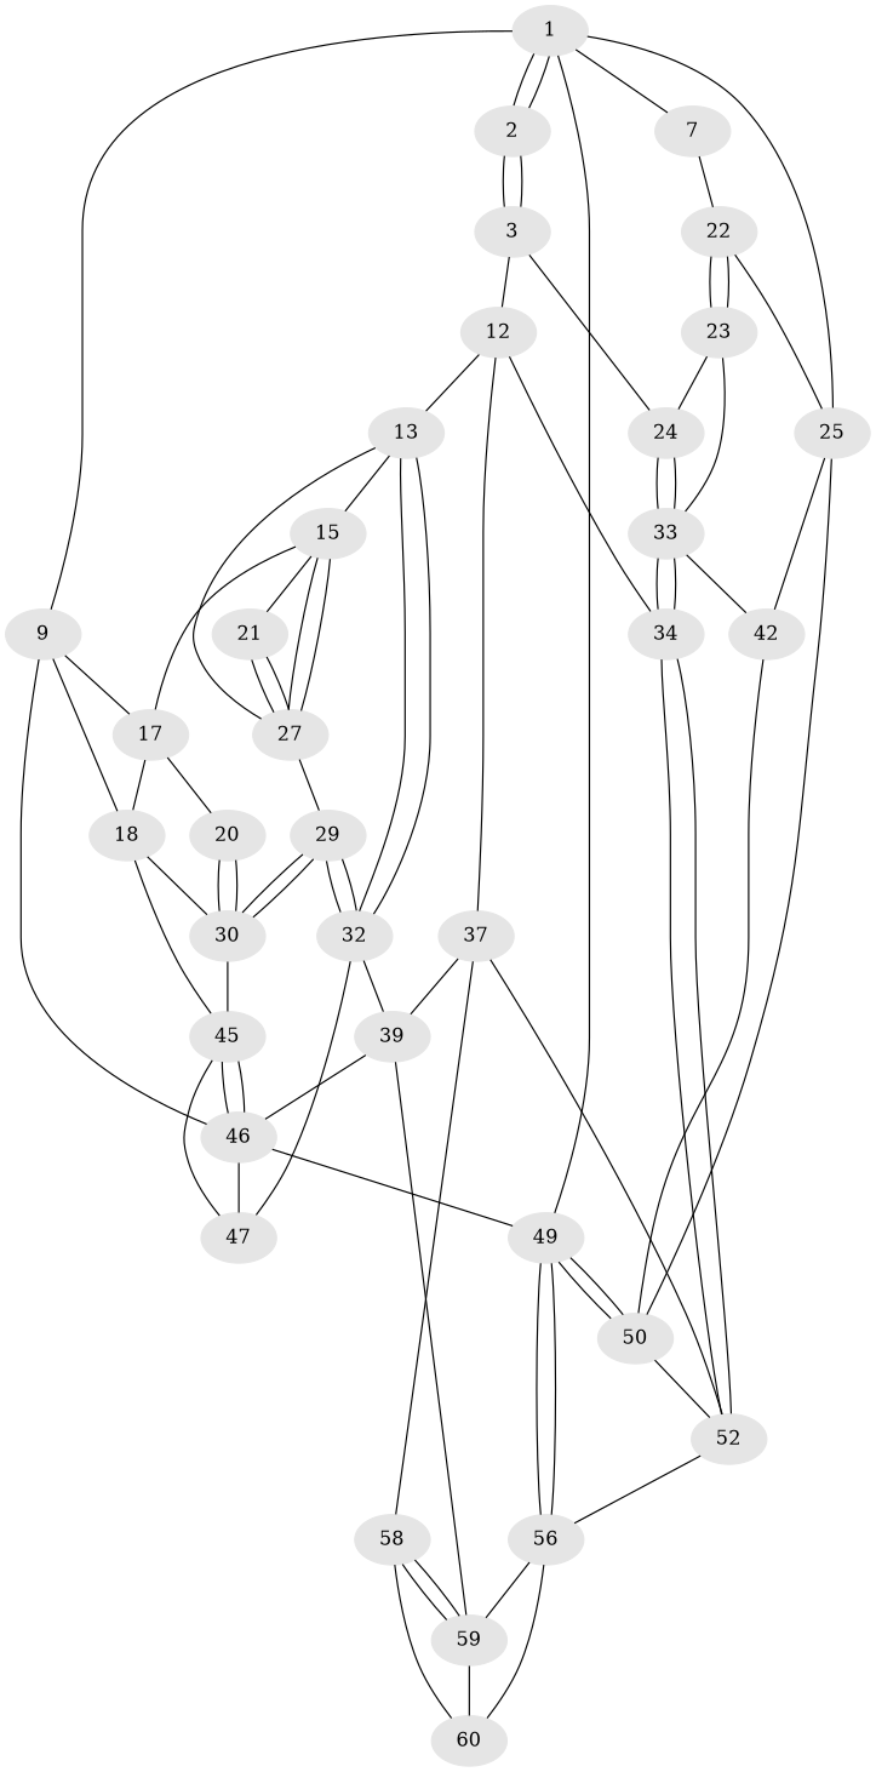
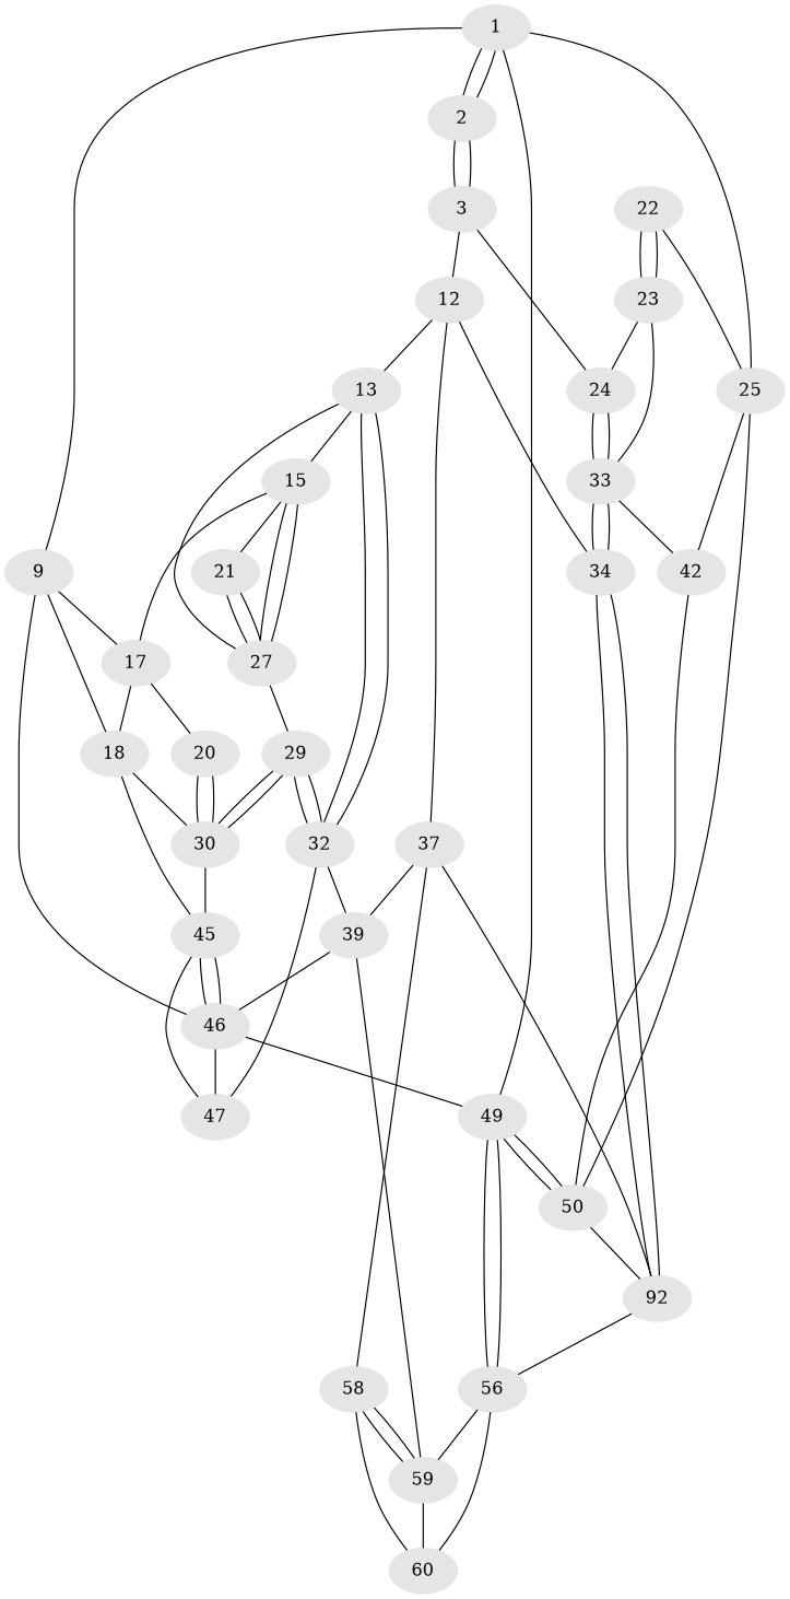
  graph {
    node [color=gray90 style=filled]
    1 [super="+6"]
    2
-   7 [super="+8"]
    9 [super="+10"]
    25 [super="+41"]
    49
    3 [super="+11"]
    22 [super="+26"]
    17 [super="+19"]
    18 [super="+44"]
    46 [super="+54"]
    42
    50 [super="+51"]
    56 [super="+57"]
    12 [super="+35"]
    24
    13 [super="+14"]
    34
    37 [super="+38"]
    33 [super="+36"]
    23 [super="+31"]
    20
    30 [super="+43"]
    45 [super="+48"]
    47
    15 [super="+16"]
    27 [super="+28"]
    32 [super="+40"]
-   52 [super="+53"]
+   52 [super="+53" label=92]
    39 [super="+55"]
    58
    21
    29
    59 [super="+61"]
    60
    1 -- 2
    1 -- 2
-   1 -- 7
    1 -- 9
    1 -- 25
    1 -- 49
    2 -- 3
    2 -- 3
-   7 -- 22
    9 -- 17
    9 -- 18
    9 -- 46
    25 -- 42
    25 -- 50
    49 -- 50
    49 -- 50
    49 -- 56
    49 -- 56
    3 -- 12
    3 -- 24
    22 -- 25
    22 -- 23 [weight=2]
    22 -- 23
    17 -- 18
    17 -- 20
    18 -- 30
    18 -- 45
    46 -- 49
    46 -- 47
    42 -- 50
    50 -- 52
    56 -- 59
    56 -- 60
    12 -- 13
    12 -- 34
    12 -- 37
    24 -- 33
    24 -- 33
    13 -- 15
    13 -- 27
    13 -- 32
    13 -- 32
    34 -- 52
    34 -- 52
    37 -- 52
    37 -- 39
    37 -- 58
    33 -- 42
    33 -- 34
    33 -- 34
    23 -- 24
    23 -- 33
    20 -- 30
    20 -- 30
    30 -- 45
    45 -- 46
    45 -- 46
    45 -- 47
    15 -- 17
    15 -- 27
    15 -- 27
    15 -- 21
    27 -- 29
    32 -- 47
    32 -- 39
    52 -- 56
    39 -- 46
    39 -- 59
    58 -- 59
    58 -- 59
    58 -- 60
    21 -- 27
    21 -- 27
    29 -- 30
    29 -- 30
    29 -- 32
    29 -- 32
    59 -- 60
  }
